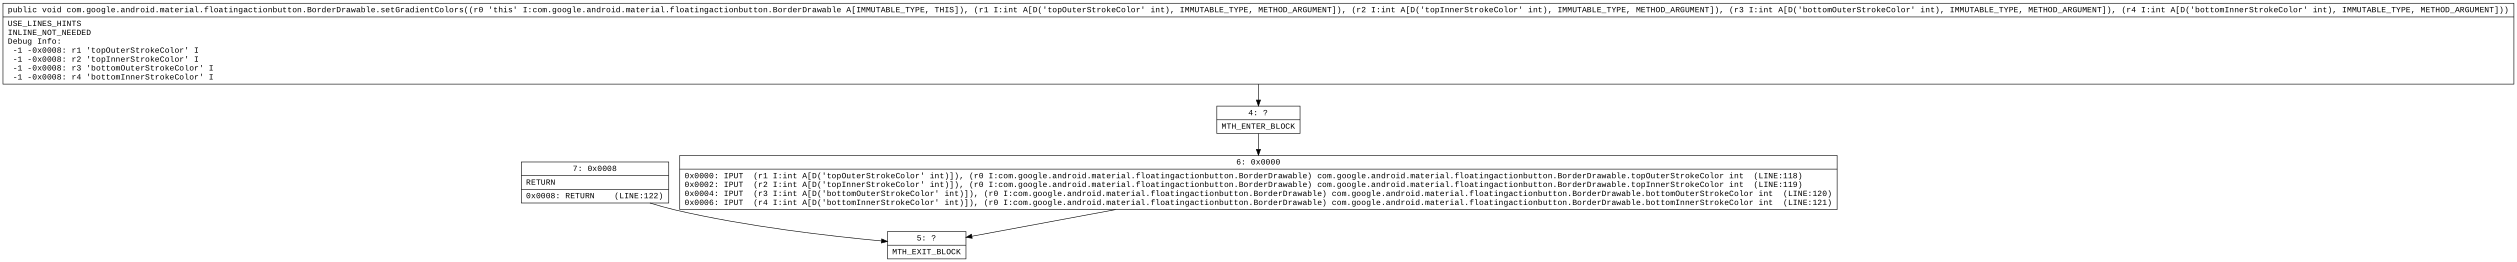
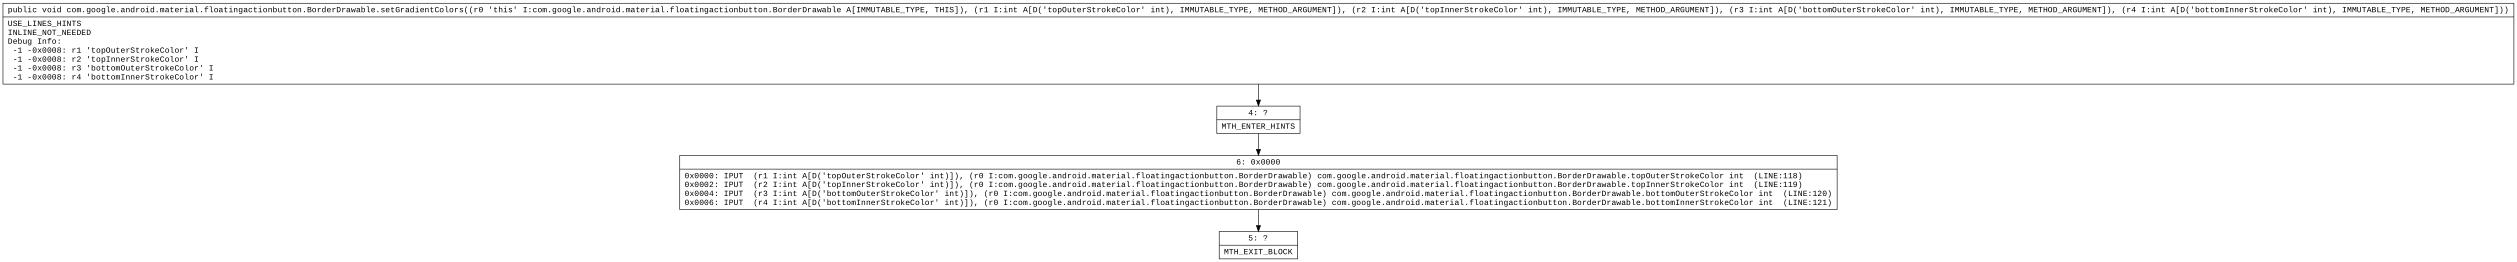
  digraph {
    fontname="Liberation Mono"
    node [fontname="Liberation Mono" shape=record]
    edge [fontname="Liberation Mono"]
-   n1 [label="{4\:\ ?|MTH_ENTER_BLOCK\l}"]
+   n1 [label="{4\:\ ?|MTH_ENTER_HINTS\l}"]
    n2 [label="{6\:\ 0x0000|0x0000: IPUT  (r1 I:int A[D('topOuterStrokeColor' int)]), (r0 I:com.google.android.material.floatingactionbutton.BorderDrawable) com.google.android.material.floatingactionbutton.BorderDrawable.topOuterStrokeColor int  (LINE:118)\l0x0002: IPUT  (r2 I:int A[D('topInnerStrokeColor' int)]), (r0 I:com.google.android.material.floatingactionbutton.BorderDrawable) com.google.android.material.floatingactionbutton.BorderDrawable.topInnerStrokeColor int  (LINE:119)\l0x0004: IPUT  (r3 I:int A[D('bottomOuterStrokeColor' int)]), (r0 I:com.google.android.material.floatingactionbutton.BorderDrawable) com.google.android.material.floatingactionbutton.BorderDrawable.bottomOuterStrokeColor int  (LINE:120)\l0x0006: IPUT  (r4 I:int A[D('bottomInnerStrokeColor' int)]), (r0 I:com.google.android.material.floatingactionbutton.BorderDrawable) com.google.android.material.floatingactionbutton.BorderDrawable.bottomInnerStrokeColor int  (LINE:121)\l}"]
    n3 [label="{5\:\ ?|MTH_EXIT_BLOCK\l}"]
-   n4 [label="{7\:\ 0x0008|RETURN\l|0x0008: RETURN    (LINE:122)\l}"]
    n5 [label="{public void com.google.android.material.floatingactionbutton.BorderDrawable.setGradientColors((r0 'this' I:com.google.android.material.floatingactionbutton.BorderDrawable A[IMMUTABLE_TYPE, THIS]), (r1 I:int A[D('topOuterStrokeColor' int), IMMUTABLE_TYPE, METHOD_ARGUMENT]), (r2 I:int A[D('topInnerStrokeColor' int), IMMUTABLE_TYPE, METHOD_ARGUMENT]), (r3 I:int A[D('bottomOuterStrokeColor' int), IMMUTABLE_TYPE, METHOD_ARGUMENT]), (r4 I:int A[D('bottomInnerStrokeColor' int), IMMUTABLE_TYPE, METHOD_ARGUMENT]))  | USE_LINES_HINTS\lINLINE_NOT_NEEDED\lDebug Info:\l  \-1 \-0x0008: r1 'topOuterStrokeColor' I\l  \-1 \-0x0008: r2 'topInnerStrokeColor' I\l  \-1 \-0x0008: r3 'bottomOuterStrokeColor' I\l  \-1 \-0x0008: r4 'bottomInnerStrokeColor' I\l}"]
    n1 -> n2
    n2 -> n3
-   n4 -> n3
    n5 -> n1
  }
